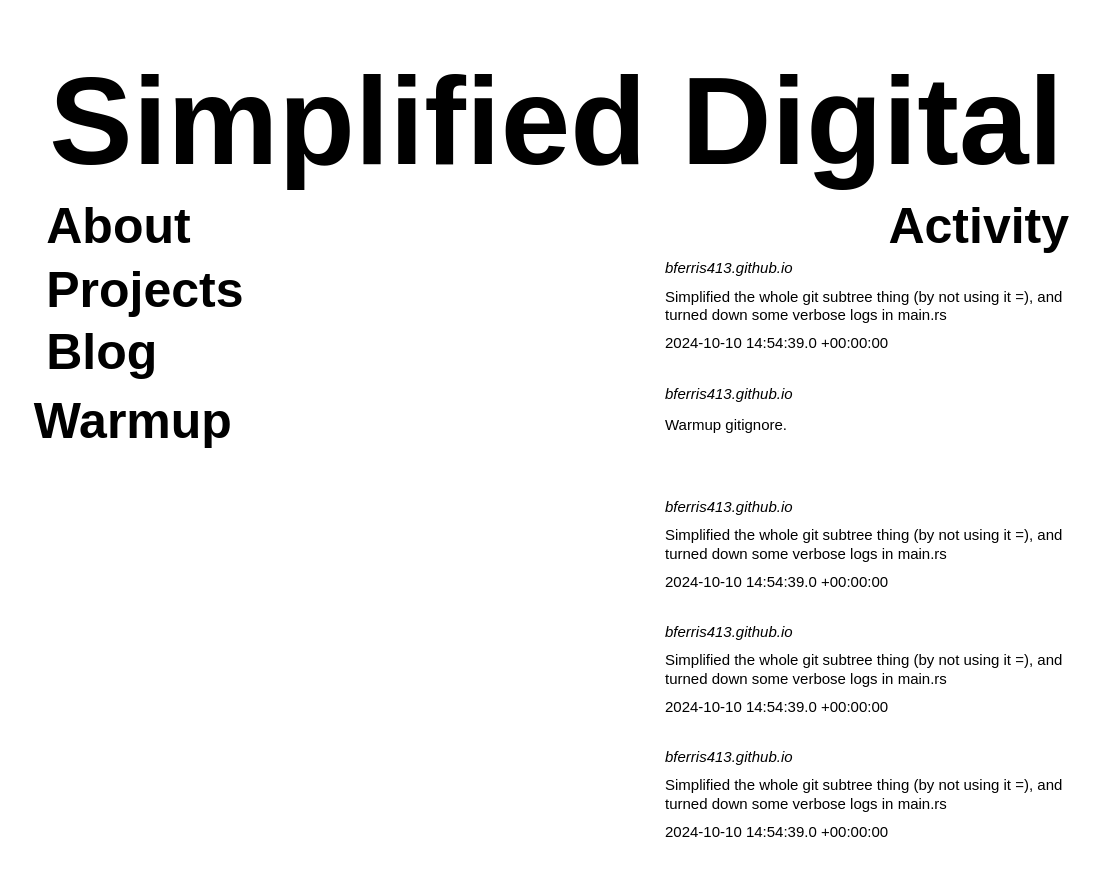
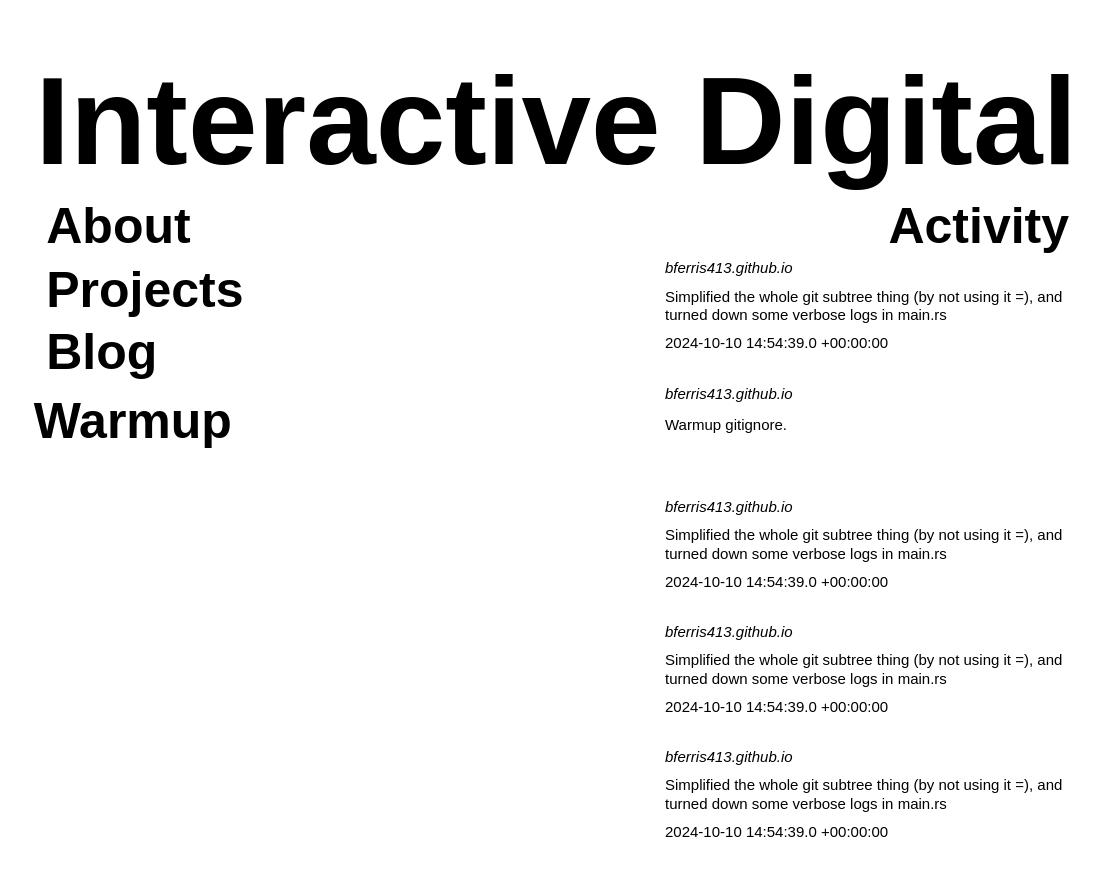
  <mxCell id="0" />
  <mxCell id="1" parent="0" />
- <mxCell id="2" value="Simplified Digital" style="text;html=1;align=center;verticalAlign=middle;whiteSpace=wrap;rounded=0;fontFamily=Helvetica;fontSize=100;fontStyle=1" vertex="1" parent="1"><mxGeometry width="850" height="150" as="geometry" x="20" y="20" /></mxCell>
+ <mxCell id="2" value="Interactive Digital" style="text;html=1;align=center;verticalAlign=middle;whiteSpace=wrap;rounded=0;fontFamily=Helvetica;fontSize=100;fontStyle=1" vertex="1" parent="1"><mxGeometry width="850" height="150" as="geometry" x="20" y="20" /></mxCell>
  <mxCell id="3" value="Activity" style="text;html=1;align=center;verticalAlign=middle;whiteSpace=wrap;rounded=0;fontFamily=Helvetica;fontSize=40;fontStyle=1" vertex="1" parent="1"><mxGeometry x="713" y="159" width="140" height="40" as="geometry" /></mxCell>
  <mxCell id="4" value="2024-10-10 14:54:39.0 +00:00:00" style="text;html=1;align=left;verticalAlign=middle;whiteSpace=wrap;rounded=0;" vertex="1" parent="1"><mxGeometry x="530" y="259" width="190" height="30" as="geometry" /></mxCell>
  <mxCell id="5" value="bferris413.github.io" style="text;html=1;align=left;verticalAlign=middle;whiteSpace=wrap;rounded=0;fontStyle=2" vertex="1" parent="1"><mxGeometry x="530" y="199" width="190" height="30" as="geometry" /></mxCell>
  <mxCell id="6" value="Simplified the whole git subtree thing (by not using it =), and turned down some verbose logs in main.rs" style="text;html=1;align=left;verticalAlign=middle;whiteSpace=wrap;rounded=0;" vertex="1" parent="1"><mxGeometry x="530" y="229" width="330" height="30" as="geometry" /></mxCell>
  <mxCell id="7" value="bferris413.github.io" style="text;html=1;align=left;verticalAlign=middle;whiteSpace=wrap;rounded=0;fontStyle=2" vertex="1" parent="1"><mxGeometry x="530" y="300" width="190" height="30" as="geometry" /></mxCell>
  <mxCell id="8" value="Warmup gitignore." style="text;html=1;align=left;verticalAlign=middle;whiteSpace=wrap;rounded=0;" vertex="1" parent="1"><mxGeometry x="530" y="330" width="320" height="20" as="geometry" /></mxCell>
  <mxCell id="9" value="2024-10-10 14:54:39.0 +00:00:00" style="text;html=1;align=left;verticalAlign=middle;whiteSpace=wrap;rounded=0;" vertex="1" parent="1"><mxGeometry x="530" y="450" width="190" height="30" as="geometry" /></mxCell>
  <mxCell id="10" value="bferris413.github.io" style="text;html=1;align=left;verticalAlign=middle;whiteSpace=wrap;rounded=0;fontStyle=2" vertex="1" parent="1"><mxGeometry x="530" y="390" width="190" height="30" as="geometry" /></mxCell>
  <mxCell id="11" value="Simplified the whole git subtree thing (by not using it =), and turned down some verbose logs in main.rs" style="text;html=1;align=left;verticalAlign=middle;whiteSpace=wrap;rounded=0;" vertex="1" parent="1"><mxGeometry x="530" y="420" width="330" height="30" as="geometry" /></mxCell>
  <mxCell id="12" value="2024-10-10 14:54:39.0 +00:00:00" style="text;html=1;align=left;verticalAlign=middle;whiteSpace=wrap;rounded=0;" vertex="1" parent="1"><mxGeometry x="530" y="550" width="190" height="30" as="geometry" /></mxCell>
  <mxCell id="13" value="bferris413.github.io" style="text;html=1;align=left;verticalAlign=middle;whiteSpace=wrap;rounded=0;fontStyle=2" vertex="1" parent="1"><mxGeometry x="530" y="490" width="190" height="30" as="geometry" /></mxCell>
  <mxCell id="14" value="Simplified the whole git subtree thing (by not using it =), and turned down some verbose logs in main.rs" style="text;html=1;align=left;verticalAlign=middle;whiteSpace=wrap;rounded=0;" vertex="1" parent="1"><mxGeometry x="530" y="520" width="330" height="30" as="geometry" /></mxCell>
  <mxCell id="15" value="2024-10-10 14:54:39.0 +00:00:00" style="text;html=1;align=left;verticalAlign=middle;whiteSpace=wrap;rounded=0;" vertex="1" parent="1"><mxGeometry x="530" y="650" width="190" height="30" as="geometry" /></mxCell>
  <mxCell id="16" value="bferris413.github.io" style="text;html=1;align=left;verticalAlign=middle;whiteSpace=wrap;rounded=0;fontStyle=2" vertex="1" parent="1"><mxGeometry x="530" y="590" width="190" height="30" as="geometry" /></mxCell>
  <mxCell id="17" value="Simplified the whole git subtree thing (by not using it =), and turned down some verbose logs in main.rs" style="text;html=1;align=left;verticalAlign=middle;whiteSpace=wrap;rounded=0;" vertex="1" parent="1"><mxGeometry x="530" y="620" width="330" height="30" as="geometry" /></mxCell>
  <mxCell id="18" value="About" style="text;html=1;align=left;verticalAlign=middle;whiteSpace=wrap;rounded=0;fontFamily=Helvetica;fontSize=40;fontStyle=1;textShadow=0;" vertex="1" parent="1"><mxGeometry x="35" y="159" width="140" height="40" as="geometry" /></mxCell>
  <mxCell id="19" value="Projects" style="text;html=1;align=left;verticalAlign=middle;whiteSpace=wrap;rounded=0;fontFamily=Helvetica;fontSize=40;fontStyle=1" vertex="1" parent="1"><mxGeometry x="35" y="210" width="165" height="40" as="geometry" /></mxCell>
  <mxCell id="20" value="Blog" style="text;html=1;align=left;verticalAlign=middle;whiteSpace=wrap;rounded=0;fontFamily=Helvetica;fontSize=40;fontStyle=1" vertex="1" parent="1"><mxGeometry x="35" y="260" width="165" height="40" as="geometry" /></mxCell>
  <mxCell id="21" value="Warmup" style="text;html=1;align=left;verticalAlign=middle;whiteSpace=wrap;rounded=0;fontFamily=Helvetica;fontSize=40;fontStyle=1" vertex="1" parent="1"><mxGeometry x="25" y="315" width="175" height="40" as="geometry" /></mxCell>
